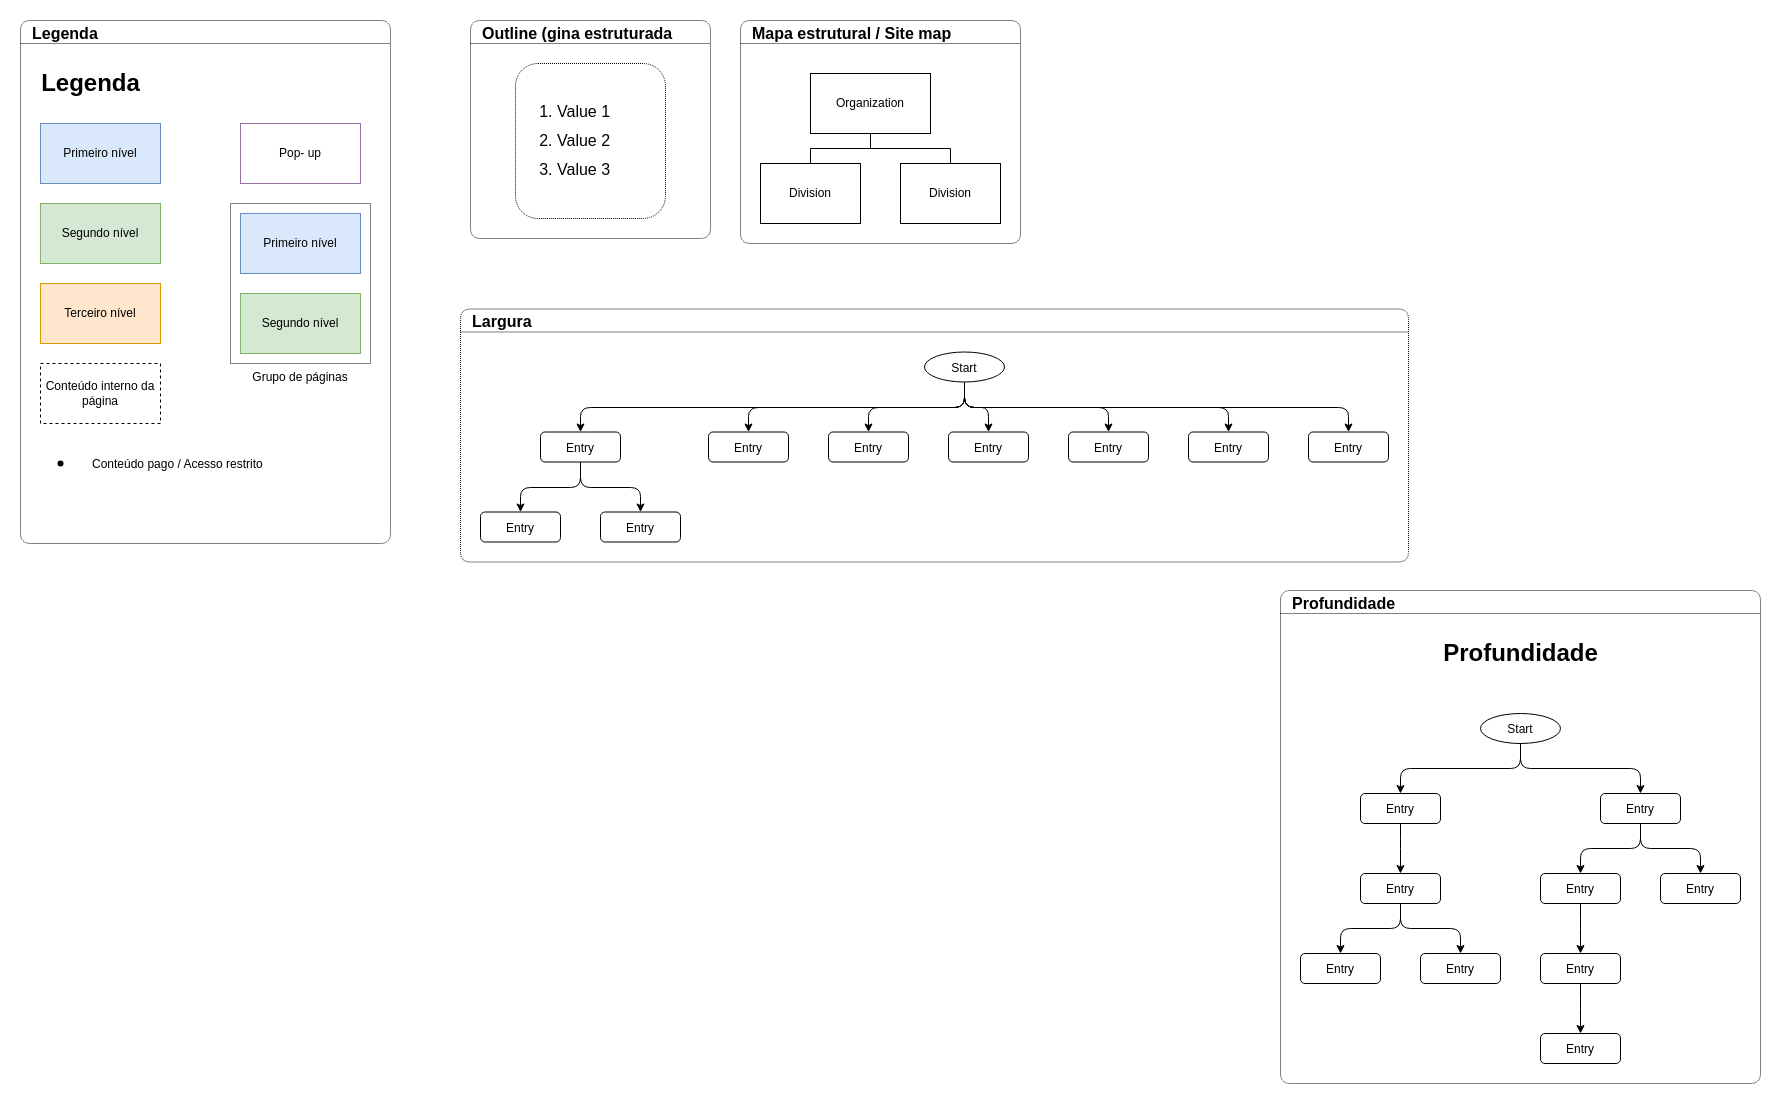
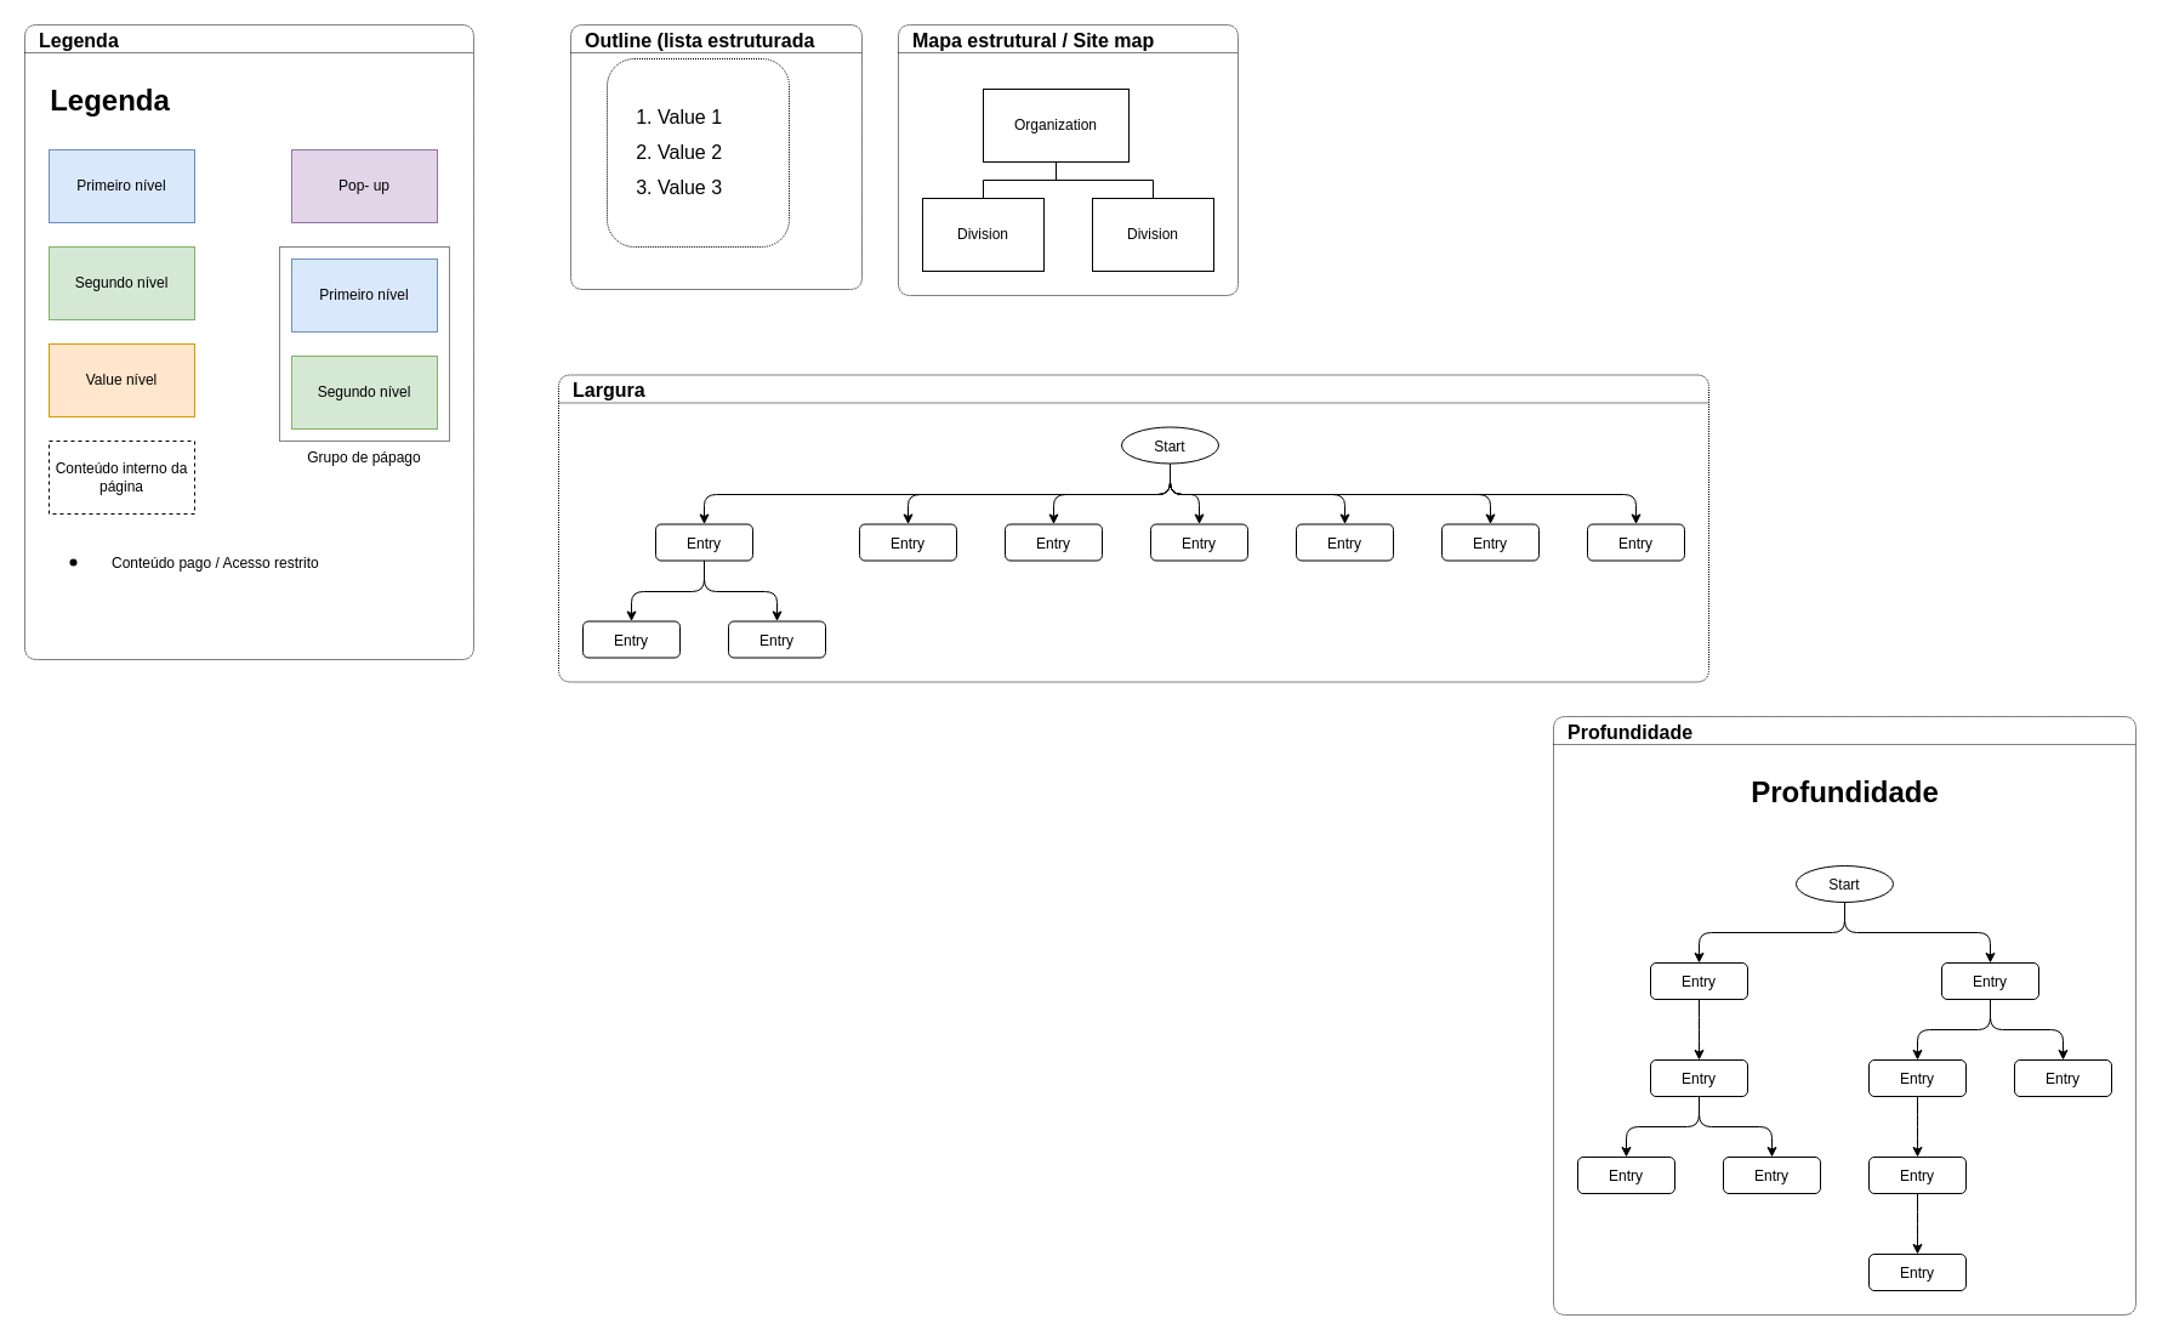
  <mxCell id="0" />
  <mxCell id="1" parent="0" />
  <mxCell id="2" value="Legenda" style="swimlane;rounded=1;dashed=1;dashPattern=1 1;fontSize=16;strokeColor=#000000;fillColor=#ffffff;align=left;spacingLeft=10;spacingRight=10;" vertex="1" parent="1"><mxGeometry x="20" y="20" width="370" height="523" as="geometry" /></mxCell>
  <mxCell id="3" value="" style="group" vertex="1" connectable="0" parent="2"><mxGeometry x="20" y="43" width="330" height="460" as="geometry" /></mxCell>
  <mxCell id="4" value="&lt;div&gt;Primeiro nível&lt;/div&gt;" style="whiteSpace=wrap;html=1;fillColor=#dae8fc;strokeColor=#6c8ebf;" vertex="1" parent="3"><mxGeometry y="60" width="120" height="60" as="geometry" /></mxCell>
  <mxCell id="5" value="&lt;div&gt;Segundo nível&lt;/div&gt;" style="whiteSpace=wrap;html=1;fillColor=#d5e8d4;strokeColor=#82b366;" vertex="1" parent="3"><mxGeometry y="140" width="120" height="60" as="geometry" /></mxCell>
- <mxCell id="6" value="&lt;div&gt;Terceiro nível&lt;/div&gt;" style="whiteSpace=wrap;html=1;fillColor=#ffe6cc;strokeColor=#d79b00;" vertex="1" parent="3"><mxGeometry y="220" width="120" height="60" as="geometry" /></mxCell>
+ <mxCell id="6" value="&lt;div&gt;Value nível&lt;/div&gt;" style="whiteSpace=wrap;html=1;fillColor=#ffe6cc;strokeColor=#d79b00;" vertex="1" parent="3"><mxGeometry y="220" width="120" height="60" as="geometry" /></mxCell>
  <mxCell id="7" value="&lt;div&gt;Conteúdo interno da página&lt;/div&gt;" style="whiteSpace=wrap;html=1;fillColor=none;dashed=1;" vertex="1" parent="3"><mxGeometry y="300" width="120" height="60" as="geometry" /></mxCell>
- <mxCell id="8" value="Grupo de páginas" style="whiteSpace=wrap;html=1;fillColor=none;dashed=1;spacingLeft=0;align=center;labelPosition=center;verticalLabelPosition=bottom;verticalAlign=top;spacingBottom=10;dashPattern=1 1;" vertex="1" parent="3"><mxGeometry x="190" y="140" width="140" height="160" as="geometry" /></mxCell>
+ <mxCell id="8" value="Grupo de pápago" style="whiteSpace=wrap;html=1;fillColor=none;dashed=1;spacingLeft=0;align=center;labelPosition=center;verticalLabelPosition=bottom;verticalAlign=top;spacingBottom=10;dashPattern=1 1;" vertex="1" parent="3"><mxGeometry x="190" y="140" width="140" height="160" as="geometry" /></mxCell>
  <mxCell id="9" value="&lt;div&gt;Primeiro nível&lt;/div&gt;" style="whiteSpace=wrap;html=1;fillColor=#dae8fc;strokeColor=#6c8ebf;" vertex="1" parent="3"><mxGeometry x="200" y="150" width="120" height="60" as="geometry" /></mxCell>
  <mxCell id="10" value="&lt;div&gt;Segundo nível&lt;/div&gt;" style="whiteSpace=wrap;html=1;fillColor=#d5e8d4;strokeColor=#82b366;" vertex="1" parent="3"><mxGeometry x="200" y="230" width="120" height="60" as="geometry" /></mxCell>
  <mxCell id="11" value="Conteúdo pago / Acesso restrito" style="shape=waypoint;sketch=0;fillStyle=solid;size=6;pointerEvents=1;points=[];fillColor=none;resizable=0;rotatable=0;perimeter=centerPerimeter;snapToPoint=1;dashed=1;align=left;labelPosition=right;verticalLabelPosition=middle;verticalAlign=middle;spacingLeft=10;" vertex="1" parent="3"><mxGeometry y="380" width="40" height="40" as="geometry" /></mxCell>
- <mxCell id="12" value="&lt;div&gt;Pop- up&lt;/div&gt;" style="whiteSpace=wrap;html=1;fillColor=#ffffff;strokeColor=#9673a6;" vertex="1" parent="3"><mxGeometry x="200" y="60" width="120" height="60" as="geometry" /></mxCell>
+ <mxCell id="12" value="&lt;div&gt;Pop- up&lt;/div&gt;" style="whiteSpace=wrap;html=1;fillColor=#e1d5e7;strokeColor=#9673a6;" vertex="1" parent="3"><mxGeometry x="200" y="60" width="120" height="60" as="geometry" /></mxCell>
  <mxCell id="13" value="Legenda" style="text;strokeColor=none;fillColor=none;html=1;fontSize=24;fontStyle=1;verticalAlign=middle;align=center;dashed=1;" vertex="1" parent="3"><mxGeometry width="100" height="40" as="geometry" /></mxCell>
  <mxCell id="14" value="Mapa estrutural / Site map" style="swimlane;rounded=1;dashed=1;dashPattern=1 1;fontSize=16;strokeColor=#000000;fillColor=#ffffff;align=left;spacingLeft=10;spacingRight=10;" vertex="1" parent="1"><mxGeometry x="740" y="20" width="280" height="223" as="geometry" /></mxCell>
  <mxCell id="15" value="" style="group" vertex="1" connectable="0" parent="14"><mxGeometry x="20" y="43" width="240" height="160" as="geometry" /></mxCell>
  <mxCell id="16" value="Organization" style="whiteSpace=wrap;html=1;align=center;treeFolding=1;treeMoving=1;newEdgeStyle={&quot;edgeStyle&quot;:&quot;elbowEdgeStyle&quot;,&quot;startArrow&quot;:&quot;none&quot;,&quot;endArrow&quot;:&quot;none&quot;};" vertex="1" parent="15"><mxGeometry x="50" y="10" width="120" height="60" as="geometry" /></mxCell>
  <mxCell id="17" value="Division" style="whiteSpace=wrap;html=1;align=center;verticalAlign=middle;treeFolding=1;treeMoving=1;newEdgeStyle={&quot;edgeStyle&quot;:&quot;elbowEdgeStyle&quot;,&quot;startArrow&quot;:&quot;none&quot;,&quot;endArrow&quot;:&quot;none&quot;};" vertex="1" parent="15"><mxGeometry y="100" width="100" height="60" as="geometry" /></mxCell>
  <mxCell id="18" value="" style="edgeStyle=elbowEdgeStyle;elbow=vertical;startArrow=none;endArrow=none;rounded=0;" edge="1" parent="15" source="16" target="17"><mxGeometry relative="1" as="geometry" /></mxCell>
  <mxCell id="19" value="Division" style="whiteSpace=wrap;html=1;align=center;verticalAlign=middle;treeFolding=1;treeMoving=1;newEdgeStyle={&quot;edgeStyle&quot;:&quot;elbowEdgeStyle&quot;,&quot;startArrow&quot;:&quot;none&quot;,&quot;endArrow&quot;:&quot;none&quot;};" vertex="1" parent="15"><mxGeometry x="140" y="100" width="100" height="60" as="geometry" /></mxCell>
  <mxCell id="20" value="" style="edgeStyle=elbowEdgeStyle;elbow=vertical;startArrow=none;endArrow=none;rounded=0;" edge="1" parent="15" source="16" target="19"><mxGeometry relative="1" as="geometry" /></mxCell>
  <mxCell id="21" value="Profundidade" style="swimlane;rounded=1;dashed=1;dashPattern=1 1;fontSize=16;strokeColor=#000000;fillColor=#ffffff;align=left;spacingLeft=10;spacingRight=10;" vertex="1" parent="1"><mxGeometry x="1280" y="590" width="480" height="493" as="geometry" /></mxCell>
  <mxCell id="22" value="Start" style="ellipse" vertex="1" parent="21"><mxGeometry x="200" y="123" width="80" height="30" as="geometry" /></mxCell>
  <mxCell id="23" value="Entry" style="rounded=1;" vertex="1" parent="21"><mxGeometry x="80" y="203" width="80" height="30" as="geometry" /></mxCell>
  <mxCell id="24" value="" style="edgeStyle=elbowEdgeStyle;elbow=vertical;" edge="1" parent="21" source="22" target="23"><mxGeometry relative="1" as="geometry" /></mxCell>
  <mxCell id="25" value="Entry" style="rounded=1;" vertex="1" parent="21"><mxGeometry x="320" y="203" width="80" height="30" as="geometry" /></mxCell>
  <mxCell id="26" value="" style="edgeStyle=elbowEdgeStyle;elbow=vertical;" edge="1" parent="21" source="22" target="25"><mxGeometry relative="1" as="geometry" /></mxCell>
  <mxCell id="27" value="Entry" style="rounded=1;" vertex="1" parent="21"><mxGeometry x="80" y="283" width="80" height="30" as="geometry" /></mxCell>
  <mxCell id="28" value="" style="edgeStyle=elbowEdgeStyle;elbow=vertical;" edge="1" parent="21" source="23" target="27"><mxGeometry relative="1" as="geometry" /></mxCell>
  <mxCell id="29" value="Entry" style="rounded=1;" vertex="1" parent="21"><mxGeometry x="20" y="363" width="80" height="30" as="geometry" /></mxCell>
  <mxCell id="30" value="" style="edgeStyle=elbowEdgeStyle;elbow=vertical;" edge="1" parent="21" source="27" target="29"><mxGeometry relative="1" as="geometry" /></mxCell>
  <mxCell id="31" value="Entry" style="rounded=1;" vertex="1" parent="21"><mxGeometry x="140" y="363" width="80" height="30" as="geometry" /></mxCell>
  <mxCell id="32" value="" style="edgeStyle=elbowEdgeStyle;elbow=vertical;" edge="1" parent="21" source="27" target="31"><mxGeometry relative="1" as="geometry" /></mxCell>
  <mxCell id="33" value="Entry" style="rounded=1;" vertex="1" parent="21"><mxGeometry x="260" y="283" width="80" height="30" as="geometry" /></mxCell>
  <mxCell id="34" value="" style="edgeStyle=elbowEdgeStyle;elbow=vertical;" edge="1" parent="21" source="25" target="33"><mxGeometry relative="1" as="geometry" /></mxCell>
  <mxCell id="35" value="Entry" style="rounded=1;" vertex="1" parent="21"><mxGeometry x="380" y="283" width="80" height="30" as="geometry" /></mxCell>
  <mxCell id="36" value="" style="edgeStyle=elbowEdgeStyle;elbow=vertical;" edge="1" parent="21" source="25" target="35"><mxGeometry relative="1" as="geometry" /></mxCell>
  <mxCell id="37" value="Entry" style="rounded=1;" vertex="1" parent="21"><mxGeometry x="260" y="363" width="80" height="30" as="geometry" /></mxCell>
  <mxCell id="38" value="" style="edgeStyle=elbowEdgeStyle;elbow=vertical;" edge="1" parent="21" source="33" target="37"><mxGeometry relative="1" as="geometry" /></mxCell>
  <mxCell id="39" value="Entry" style="rounded=1;" vertex="1" parent="21"><mxGeometry x="260" y="443" width="80" height="30" as="geometry" /></mxCell>
  <mxCell id="40" value="" style="edgeStyle=elbowEdgeStyle;elbow=vertical;" edge="1" parent="21" source="37" target="39"><mxGeometry relative="1" as="geometry" /></mxCell>
  <mxCell id="41" value="Profundidade" style="text;strokeColor=none;fillColor=none;html=1;fontSize=24;fontStyle=1;verticalAlign=middle;align=center;dashed=1;" vertex="1" parent="21"><mxGeometry x="190" y="43" width="100" height="40" as="geometry" /></mxCell>
- <mxCell id="42" value="Outline (gina estruturada" style="swimlane;rounded=1;dashed=1;dashPattern=1 1;fontSize=16;strokeColor=#000000;fillColor=#ffffff;align=left;spacingLeft=10;spacingRight=10;" vertex="1" parent="1"><mxGeometry x="470" y="20" width="240" height="218" as="geometry" /></mxCell>
- <mxCell id="43" value="&lt;ol style=&quot;font-size: 16px ; line-height: 180%&quot;&gt;&lt;li style=&quot;font-size: 16px&quot;&gt;Value 1&lt;/li&gt;&lt;li style=&quot;font-size: 16px&quot;&gt;Value 2&lt;/li&gt;&lt;li style=&quot;font-size: 16px&quot;&gt;Value 3&lt;/li&gt;&lt;/ol&gt;" style="text;html=1;whiteSpace=wrap;verticalAlign=middle;overflow=hidden;dashed=1;dashPattern=1 1;fillColor=#ffffff;strokeColor=#000000;rounded=1;fontSize=16;" vertex="1" parent="42"><mxGeometry x="45" y="43" width="150" height="155" as="geometry" /></mxCell>
+ <mxCell id="42" value="Outline (lista estruturada" style="swimlane;rounded=1;dashed=1;dashPattern=1 1;fontSize=16;strokeColor=#000000;fillColor=#ffffff;align=left;spacingLeft=10;spacingRight=10;" vertex="1" parent="1"><mxGeometry x="470" y="20" width="240" height="218" as="geometry" /></mxCell>
+ <mxCell id="43" value="&lt;ol style=&quot;font-size: 16px ; line-height: 180%&quot;&gt;&lt;li style=&quot;font-size: 16px&quot;&gt;Value 1&lt;/li&gt;&lt;li style=&quot;font-size: 16px&quot;&gt;Value 2&lt;/li&gt;&lt;li style=&quot;font-size: 16px&quot;&gt;Value 3&lt;/li&gt;&lt;/ol&gt;" style="text;html=1;whiteSpace=wrap;verticalAlign=middle;overflow=hidden;dashed=1;dashPattern=1 1;fillColor=#ffffff;strokeColor=#000000;rounded=1;fontSize=16;" vertex="1" parent="42"><mxGeometry x="30" y="28" width="150" height="155" as="geometry" /></mxCell>
  <mxCell id="44" value="Largura" style="swimlane;rounded=1;dashed=1;dashPattern=1 1;fontSize=16;strokeColor=#000000;fillColor=#ffffff;align=left;spacingLeft=10;spacingRight=10;" vertex="1" parent="1"><mxGeometry x="460" y="308.5" width="948" height="253" as="geometry" /></mxCell>
  <mxCell id="45" value="Start" style="ellipse" vertex="1" parent="44"><mxGeometry x="464" y="43" width="80" height="30" as="geometry" /></mxCell>
  <mxCell id="46" value="Entry" style="rounded=1;" vertex="1" parent="44"><mxGeometry x="80" y="123" width="80" height="30" as="geometry" /></mxCell>
  <mxCell id="47" value="" style="edgeStyle=elbowEdgeStyle;elbow=vertical;" edge="1" parent="44" source="45" target="46"><mxGeometry relative="1" as="geometry" /></mxCell>
  <mxCell id="48" value="Entry" style="rounded=1;" vertex="1" parent="44"><mxGeometry x="248" y="123" width="80" height="30" as="geometry" /></mxCell>
  <mxCell id="49" value="" style="edgeStyle=elbowEdgeStyle;elbow=vertical;" edge="1" parent="44" source="45" target="48"><mxGeometry relative="1" as="geometry" /></mxCell>
  <mxCell id="50" value="Entry" style="rounded=1;" vertex="1" parent="44"><mxGeometry x="368" y="123" width="80" height="30" as="geometry" /></mxCell>
  <mxCell id="51" value="" style="edgeStyle=elbowEdgeStyle;elbow=vertical;" edge="1" parent="44" source="45" target="50"><mxGeometry relative="1" as="geometry" /></mxCell>
  <mxCell id="52" value="Entry" style="rounded=1;" vertex="1" parent="44"><mxGeometry x="488" y="123" width="80" height="30" as="geometry" /></mxCell>
  <mxCell id="53" value="" style="edgeStyle=elbowEdgeStyle;elbow=vertical;" edge="1" parent="44" source="45" target="52"><mxGeometry relative="1" as="geometry" /></mxCell>
  <mxCell id="54" value="Entry" style="rounded=1;" vertex="1" parent="44"><mxGeometry x="20" y="203" width="80" height="30" as="geometry" /></mxCell>
  <mxCell id="55" value="" style="edgeStyle=elbowEdgeStyle;elbow=vertical;" edge="1" parent="44" source="46" target="54"><mxGeometry relative="1" as="geometry" /></mxCell>
  <mxCell id="56" value="Entry" style="rounded=1;" vertex="1" parent="44"><mxGeometry x="140" y="203" width="80" height="30" as="geometry" /></mxCell>
  <mxCell id="57" value="" style="edgeStyle=elbowEdgeStyle;elbow=vertical;" edge="1" parent="44" source="46" target="56"><mxGeometry relative="1" as="geometry" /></mxCell>
  <mxCell id="58" value="Entry" style="rounded=1;" vertex="1" parent="44"><mxGeometry x="608" y="123" width="80" height="30" as="geometry" /></mxCell>
  <mxCell id="59" value="" style="edgeStyle=elbowEdgeStyle;elbow=vertical;" edge="1" parent="44" source="45" target="58"><mxGeometry relative="1" as="geometry" /></mxCell>
  <mxCell id="60" value="Entry" style="rounded=1;" vertex="1" parent="44"><mxGeometry x="728" y="123" width="80" height="30" as="geometry" /></mxCell>
  <mxCell id="61" value="" style="edgeStyle=elbowEdgeStyle;elbow=vertical;" edge="1" parent="44" source="45" target="60"><mxGeometry relative="1" as="geometry" /></mxCell>
  <mxCell id="62" value="Entry" style="rounded=1;" vertex="1" parent="44"><mxGeometry x="848" y="123" width="80" height="30" as="geometry" /></mxCell>
  <mxCell id="63" value="" style="edgeStyle=elbowEdgeStyle;elbow=vertical;" edge="1" parent="44" source="45" target="62"><mxGeometry relative="1" as="geometry" /></mxCell>
